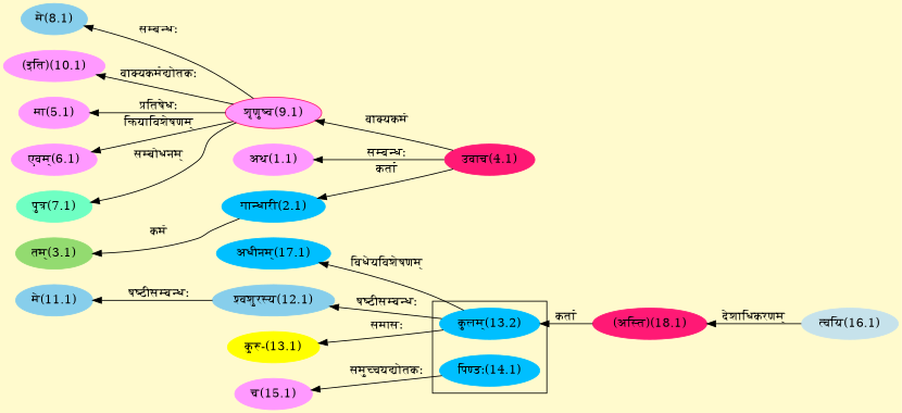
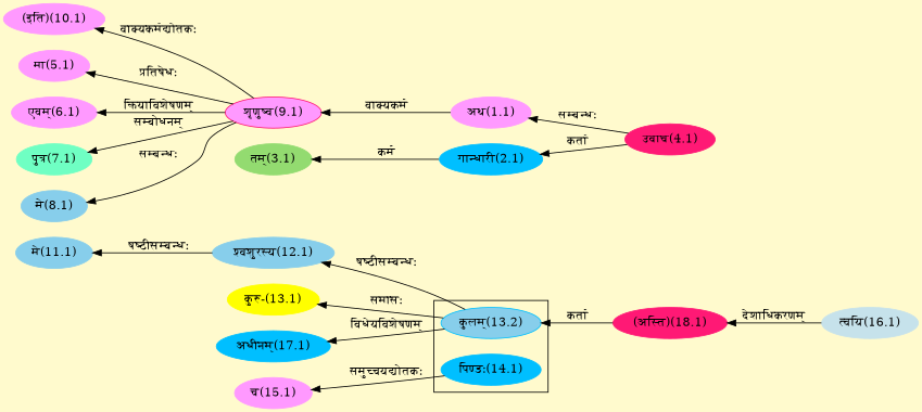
  digraph {
    bgcolor=lemonchiffon1
    compound=true
    rankdir=LR
    node [color="#FF99FF" style=filled]
    edge [dir=back]
    n1 [color="#00BFFF" label="पिण्डः(14.1)"]
-   n2 [color="#00BFFF" label="कुलम्(13.2)"]
+   n2 [color="#00BFFF" label="कुलम्(13.2)" fillcolor="#87CEEB"]
    n3 [color="#FF1975" label="(अस्ति)(18.1)"]
    n4 [color="#C6E2EB" label="त्वयि(16.1)"]
    n5 [label="अथ(1.1)"]
    n6 [color="#FF1975" label="उवाच(4.1)"]
    n7 [color="#00BFFF" label="गान्धारी(2.1)"]
    n8 [color="#93DB70" label="तम्(3.1)"]
    n9 [label="मा(5.1)"]
    n10 [color="#FF1975" fillcolor="#FF99FF" label="शृणुष्व(9.1)"]
    n11 [label="एवम्(6.1)"]
    n12 [color="#6FFFC3" label="पुत्र(7.1)"]
    n13 [color="#87CEEB" label="मे(8.1)"]
    n14 [label="(इति)(10.1)"]
    n15 [color="#87CEEB" label="मे(11.1)"]
    n16 [color="#87CEEB" label="श्वशुरस्य(12.1)"]
    n17 [color="#FFFF00" label="कुरु-(13.1)"]
    n18 [label="च(15.1)"]
    n19 [color="#00BFFF" label="अधीनम्(17.1)"]
    subgraph cluster_1 {
      n1
      n2
    }
    n2 -> n3 [label="कर्ता"]
    n3 -> n4 [label="देशाधिकरणम्"]
    n5 -> n6 [label="सम्बन्धः"]
    n7 -> n6 [label="कर्ता"]
    n8 -> n7 [label="कर्म"]
    n9 -> n10 [label="प्रतिषेधः"]
-   n10 -> n6 [label="वाक्यकर्म"]
+   n10 -> n5 [label="वाक्यकर्म"]
    n11 -> n10 [label="क्रियाविशेषणम्"]
    n12 -> n10 [label="सम्बोधनम्"]
    n13 -> n10 [label="सम्बन्धः"]
    n14 -> n10 [label="वाक्यकर्मद्योतकः"]
    n15 -> n16 [label="षष्ठीसम्बन्धः"]
    n16 -> n2 [label="षष्ठीसम्बन्धः"]
    n17 -> n2 [label="समासः"]
    n18 -> n1 [label="समुच्चयद्योतकः"]
    n19 -> n2 [label="विधेयविशेषणम्"]
  }
